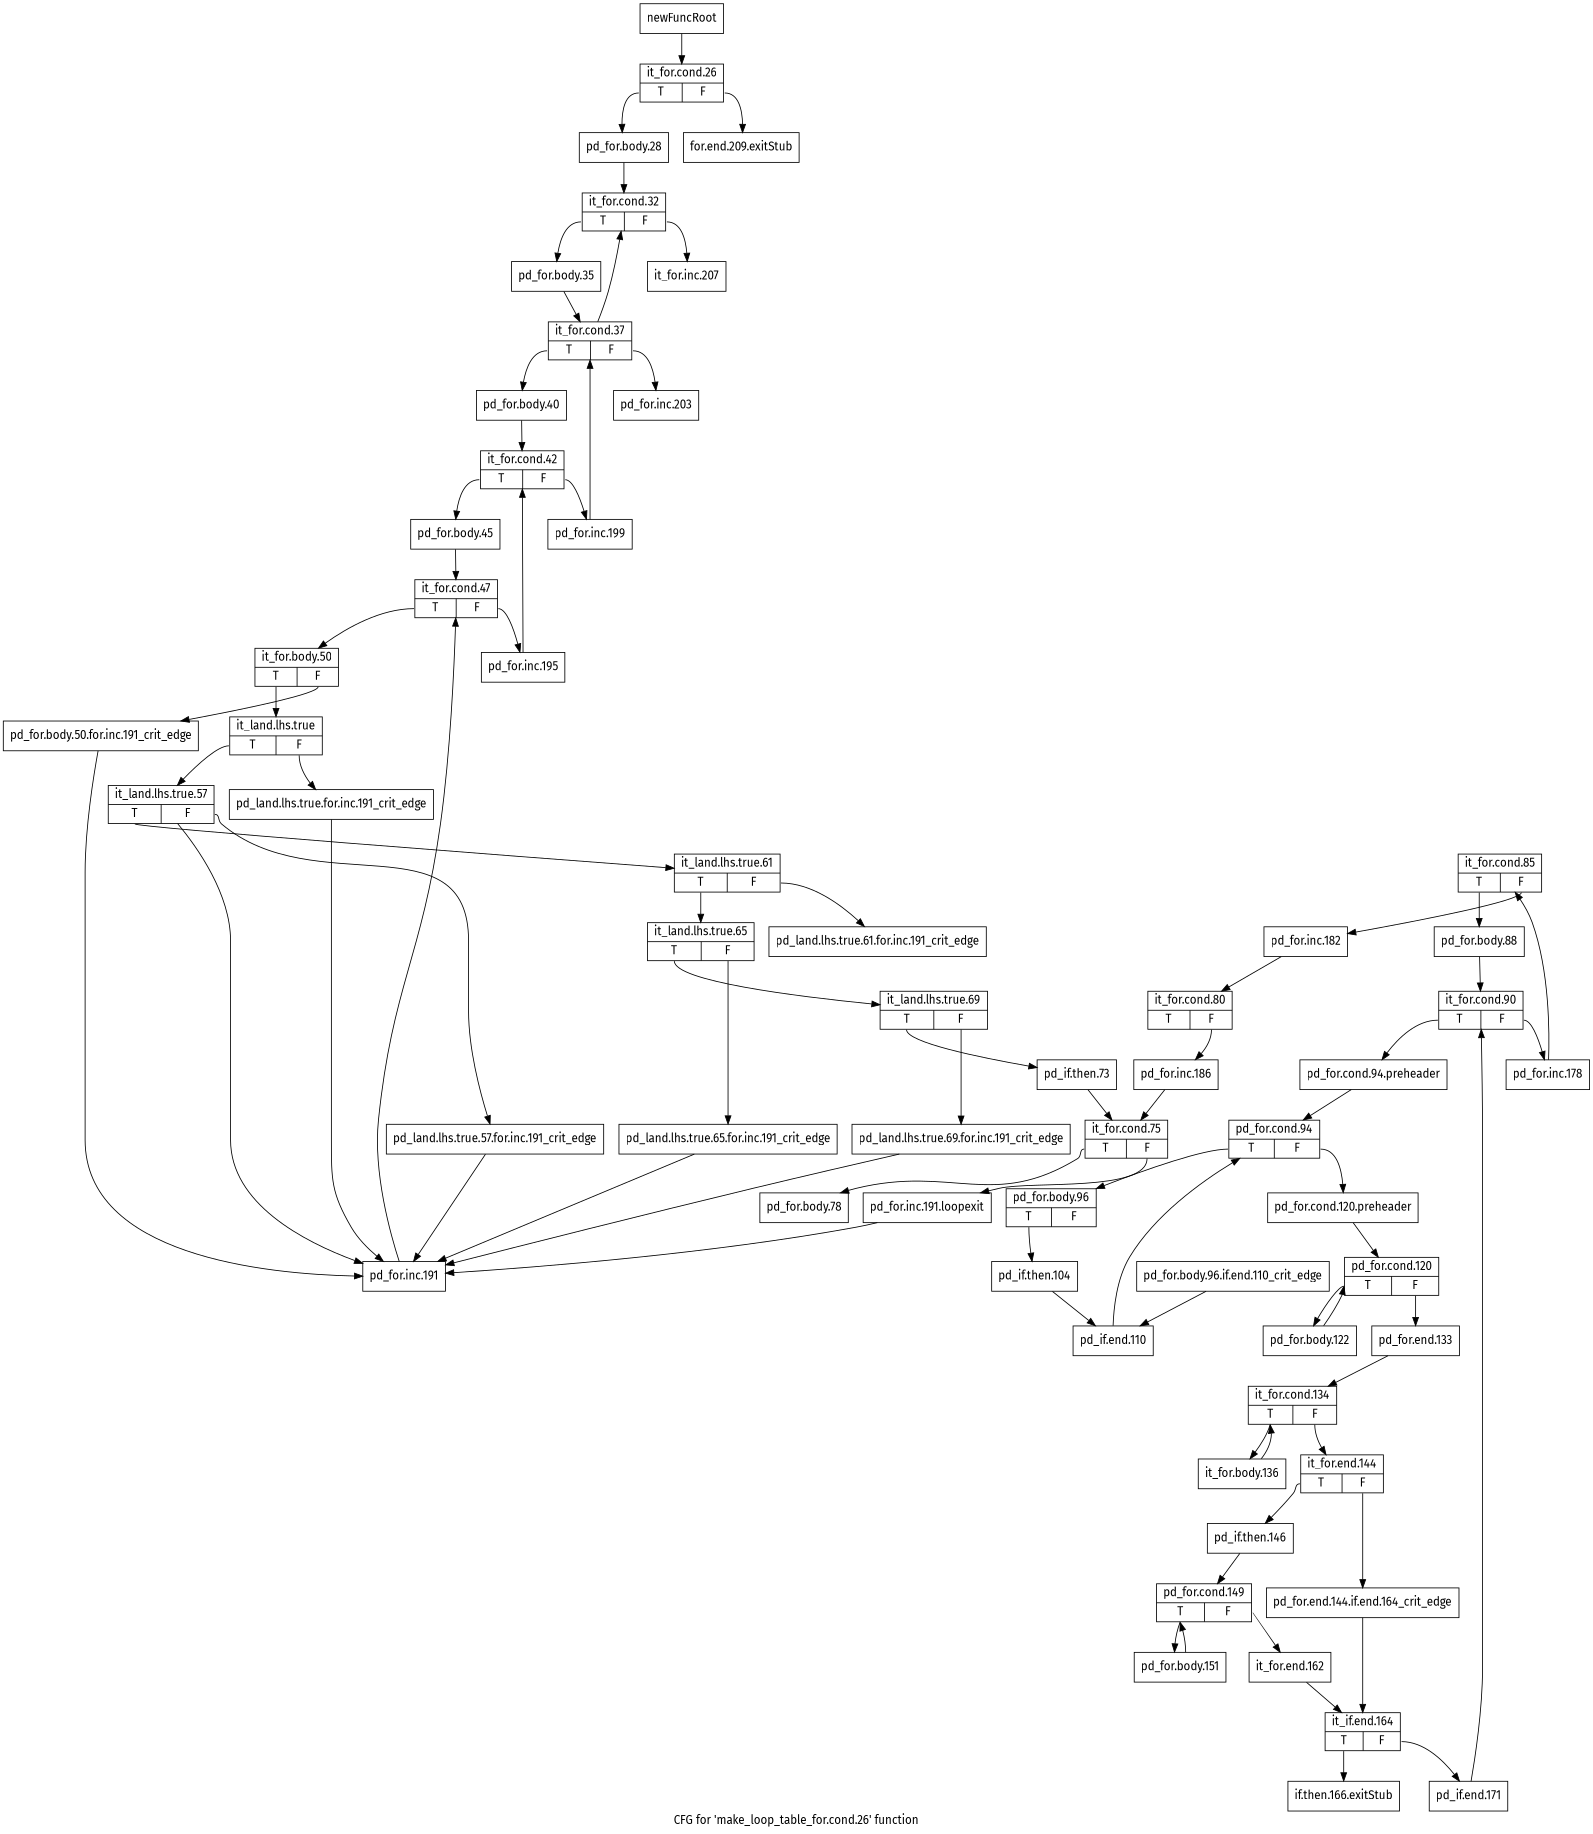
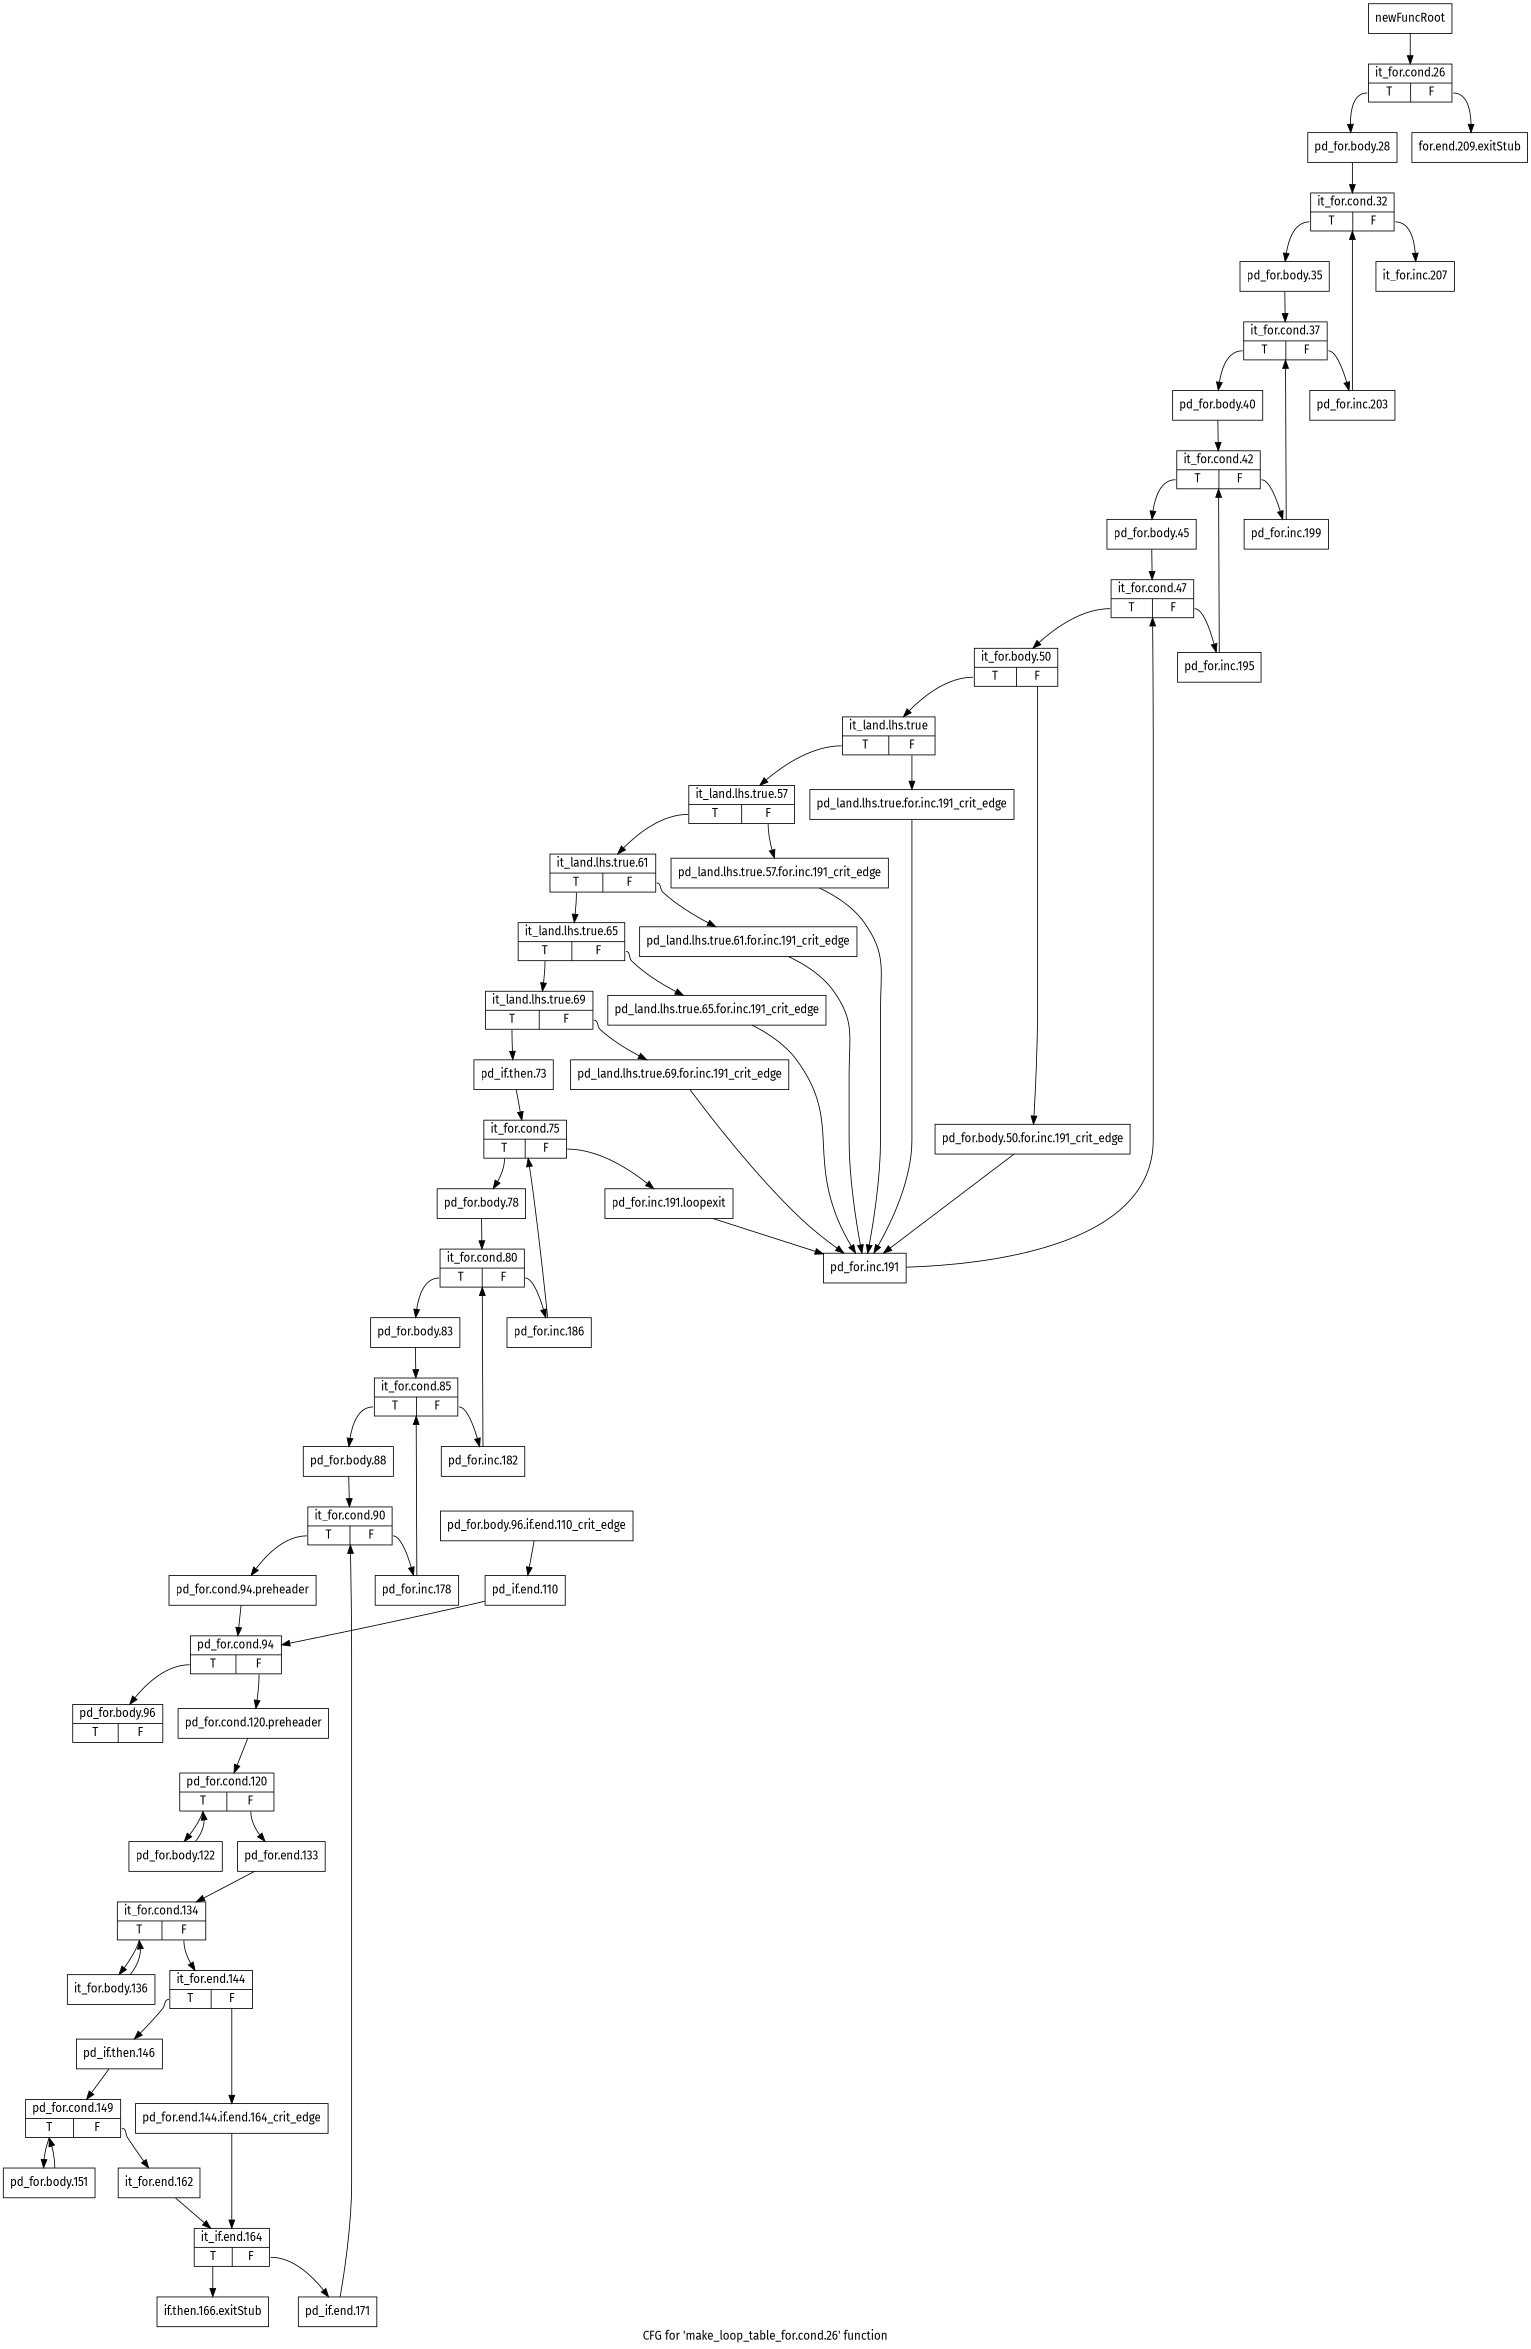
  digraph {
    fontname="Fira Sans"
    label="CFG for 'make_loop_table_for.cond.26' function"
    node [fontname="Fira Sans" shape=record]
    edge [fontname="Fira Sans"]
    n1 [label="{newFuncRoot}"]
    n2 [label="{it_for.cond.26|{<s0>T|<s1>F}}"]
    n3 [label="{for.end.209.exitStub}"]
    n4 [label="{pd_for.body.28}"]
    n5 [label="{it_for.cond.32|{<s0>T|<s1>F}}"]
    n6 [label="{if.then.166.exitStub}"]
    n7 [label="{pd_for.body.35}"]
    n8 [label="{it_for.inc.207}"]
    n9 [label="{it_for.cond.37|{<s0>T|<s1>F}}"]
    n10 [label="{pd_for.body.40}"]
    n11 [label="{pd_for.inc.203}"]
    n12 [label="{it_for.cond.42|{<s0>T|<s1>F}}"]
    n13 [label="{pd_for.body.45}"]
    n14 [label="{pd_for.inc.199}"]
    n15 [label="{it_for.cond.47|{<s0>T|<s1>F}}"]
    n16 [label="{it_for.body.50|{<s0>T|<s1>F}}"]
    n17 [label="{pd_for.inc.195}"]
    n18 [label="{it_land.lhs.true|{<s0>T|<s1>F}}"]
    n19 [label="{pd_for.body.50.for.inc.191_crit_edge}"]
    n20 [label="{it_land.lhs.true.57|{<s0>T|<s1>F}}"]
    n21 [label="{pd_land.lhs.true.for.inc.191_crit_edge}"]
    n22 [label="{pd_for.inc.191}"]
    n23 [label="{it_land.lhs.true.61|{<s0>T|<s1>F}}"]
    n24 [label="{pd_land.lhs.true.57.for.inc.191_crit_edge}"]
    n25 [label="{it_land.lhs.true.65|{<s0>T|<s1>F}}"]
    n26 [label="{pd_land.lhs.true.61.for.inc.191_crit_edge}"]
    n27 [label="{it_land.lhs.true.69|{<s0>T|<s1>F}}"]
    n28 [label="{pd_land.lhs.true.65.for.inc.191_crit_edge}"]
    n29 [label="{pd_if.then.73}"]
    n30 [label="{pd_land.lhs.true.69.for.inc.191_crit_edge}"]
    n31 [label="{it_for.cond.75|{<s0>T|<s1>F}}"]
    n32 [label="{pd_for.body.78}"]
    n33 [label="{pd_for.inc.191.loopexit}"]
    n34 [label="{it_for.cond.80|{<s0>T|<s1>F}}"]
+   n35 [label="{pd_for.body.83}"]
    n36 [label="{pd_for.inc.186}"]
    n37 [label="{it_for.cond.85|{<s0>T|<s1>F}}"]
    n38 [label="{pd_for.body.88}"]
    n39 [label="{pd_for.inc.182}"]
    n40 [label="{it_for.cond.90|{<s0>T|<s1>F}}"]
    n41 [label="{pd_for.cond.94.preheader}"]
    n42 [label="{pd_for.inc.178}"]
    n43 [label="{pd_for.cond.94|{<s0>T|<s1>F}}"]
    n44 [label="{pd_for.body.96|{<s0>T|<s1>F}}"]
    n45 [label="{pd_for.cond.120.preheader}"]
-   n46 [label="{pd_if.then.104}"]
    n47 [label="{pd_for.cond.120|{<s0>T|<s1>F}}"]
    n48 [label="{pd_if.end.110}"]
    n49 [label="{pd_for.body.96.if.end.110_crit_edge}"]
    n50 [label="{pd_for.body.122}"]
    n51 [label="{pd_for.end.133}"]
    n52 [label="{it_for.cond.134|{<s0>T|<s1>F}}"]
    n53 [label="{it_for.body.136}"]
    n54 [label="{it_for.end.144|{<s0>T|<s1>F}}"]
    n55 [label="{pd_if.then.146}"]
    n56 [label="{pd_for.end.144.if.end.164_crit_edge}"]
    n57 [label="{pd_for.cond.149|{<s0>T|<s1>F}}"]
    n58 [label="{it_if.end.164|{<s0>T|<s1>F}}"]
    n59 [label="{pd_for.body.151}"]
    n60 [label="{it_for.end.162}"]
    n61 [label="{pd_if.end.171}"]
    n1 -> n2
    n2 -> n3 [tailport=s1]
    n2 -> n4 [tailport=s0]
    n4 -> n5
    n5 -> n7 [tailport=s0]
    n5 -> n8 [tailport=s1]
    n7 -> n9
    n9 -> n10 [tailport=s0]
    n9 -> n11 [tailport=s1]
    n10 -> n12
-   n9 -> n5
+   n11 -> n5
    n12 -> n13 [tailport=s0]
    n12 -> n14 [tailport=s1]
    n13 -> n15
    n14 -> n9
    n15 -> n16 [tailport=s0]
    n15 -> n17 [tailport=s1]
    n16 -> n18 [tailport=s0]
    n16 -> n19 [tailport=s1]
    n17 -> n12
    n18 -> n20 [tailport=s0]
    n18 -> n21 [tailport=s1]
    n19 -> n22
    n20 -> n23 [tailport=s0]
    n20 -> n24 [tailport=s1]
    n21 -> n22
    n22 -> n15
    n23 -> n25 [tailport=s0]
    n23 -> n26 [tailport=s1]
    n24 -> n22
    n25 -> n27 [tailport=s0]
    n25 -> n28 [tailport=s1]
-   n20 -> n22
+   n26 -> n22
    n27 -> n29 [tailport=s0]
    n27 -> n30 [tailport=s1]
    n28 -> n22
    n29 -> n31
    n30 -> n22
    n31 -> n32 [tailport=s0]
    n31 -> n33 [tailport=s1]
+   n32 -> n34
    n33 -> n22
+   n34 -> n35 [tailport=s0]
    n34 -> n36 [tailport=s1]
+   n35 -> n37
    n36 -> n31
    n37 -> n38 [tailport=s0]
    n37 -> n39 [tailport=s1]
    n38 -> n40
    n39 -> n34
    n40 -> n41 [tailport=s0]
    n40 -> n42 [tailport=s1]
    n41 -> n43
    n42 -> n37
    n43 -> n44 [tailport=s0]
    n43 -> n45 [tailport=s1]
-   n44 -> n46 [tailport=s0]
    n45 -> n47
-   n46 -> n48
    n47 -> n50 [tailport=s0]
    n47 -> n51 [tailport=s1]
    n48 -> n43
    n49 -> n48
    n50 -> n47
    n51 -> n52
    n52 -> n53 [tailport=s0]
    n52 -> n54 [tailport=s1]
    n53 -> n52
    n54 -> n55 [tailport=s0]
    n54 -> n56 [tailport=s1]
    n55 -> n57
    n56 -> n58
    n57 -> n59 [tailport=s0]
    n57 -> n60 [tailport=s1]
    n58 -> n6 [tailport=s0]
    n58 -> n61 [tailport=s1]
    n59 -> n57
    n60 -> n58
    n61 -> n40
  }
